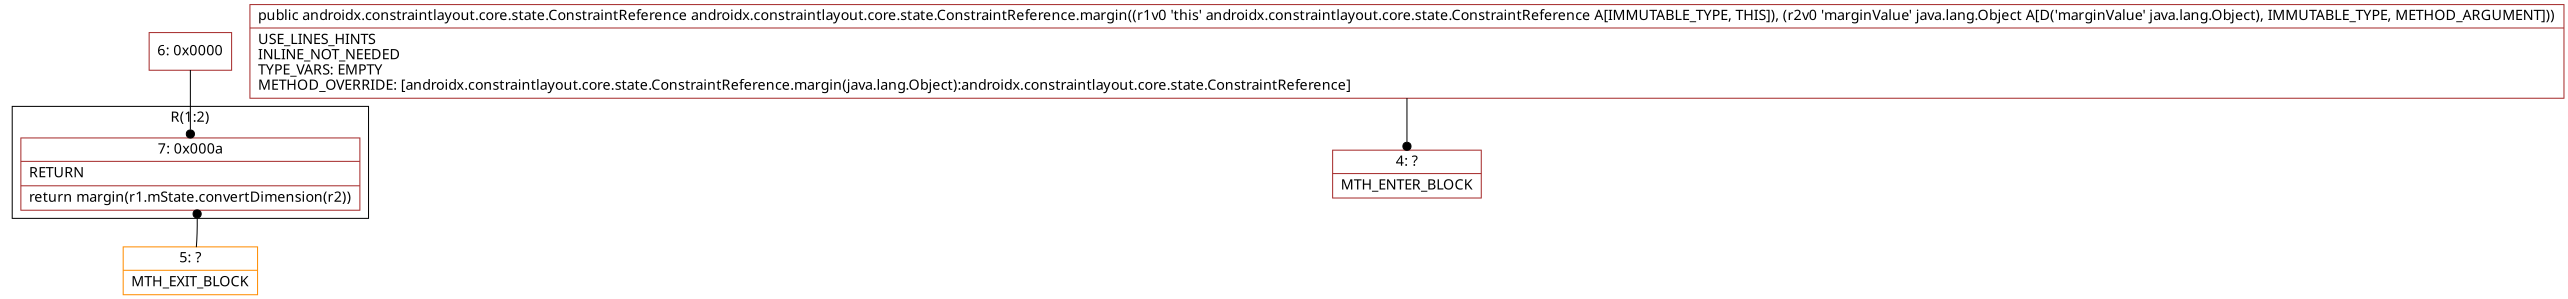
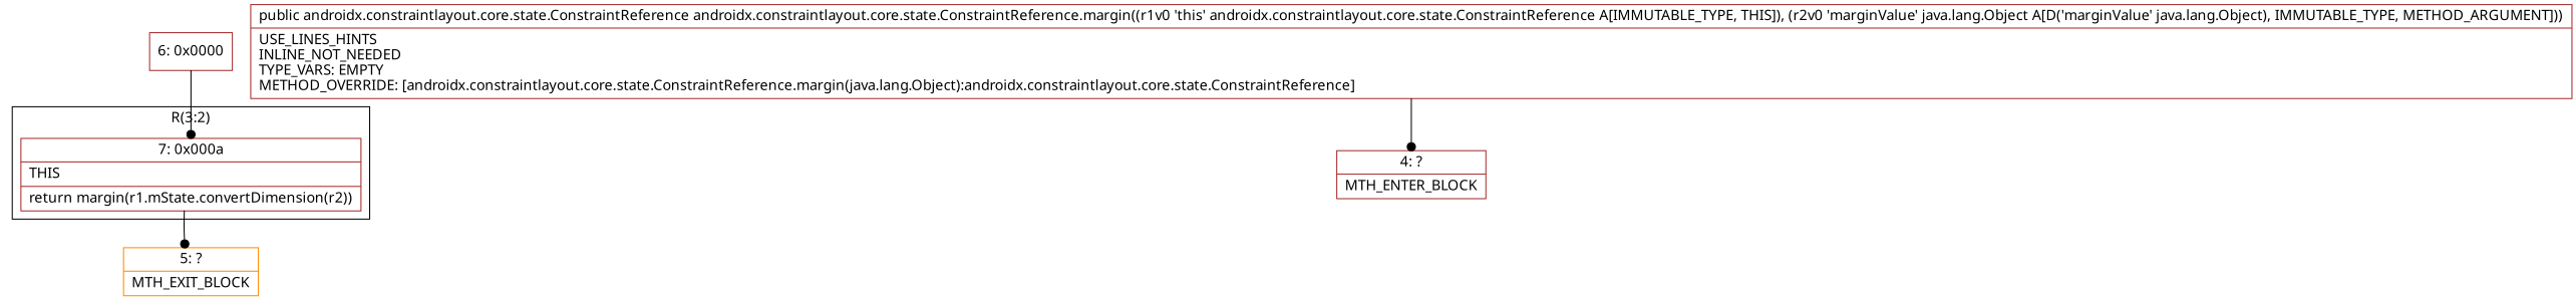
  digraph {
    fontname="Noto Sans"
    node [color=brown fontname="Noto Sans" shape=record]
    edge [arrowhead=dot fontname="Noto Sans"]
-   n1 [label="{7\:\ 0x000a|RETURN\l|return margin(r1.mState.convertDimension(r2))\l}"]
+   n1 [label="{7\:\ 0x000a|THIS\l|return margin(r1.mState.convertDimension(r2))\l}"]
    n2 [color=darkorange label="{5\:\ ?|MTH_EXIT_BLOCK\l}"]
    n3 [label="{4\:\ ?|MTH_ENTER_BLOCK\l}"]
    n4 [label="{6\:\ 0x0000}"]
    n5 [label="{public androidx.constraintlayout.core.state.ConstraintReference androidx.constraintlayout.core.state.ConstraintReference.margin((r1v0 'this' androidx.constraintlayout.core.state.ConstraintReference A[IMMUTABLE_TYPE, THIS]), (r2v0 'marginValue' java.lang.Object A[D('marginValue' java.lang.Object), IMMUTABLE_TYPE, METHOD_ARGUMENT]))  | USE_LINES_HINTS\lINLINE_NOT_NEEDED\lTYPE_VARS: EMPTY\lMETHOD_OVERRIDE: [androidx.constraintlayout.core.state.ConstraintReference.margin(java.lang.Object):androidx.constraintlayout.core.state.ConstraintReference]\l}"]
    subgraph cluster_1 {
-     label="R(1:2)"
+     label="R(3:2)"
      n1
    }
-   n2 -> n1
+   n1 -> n2
    n4 -> n1
    n5 -> n3
  }
